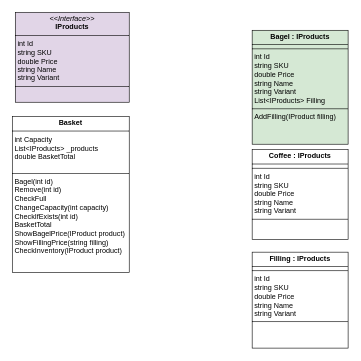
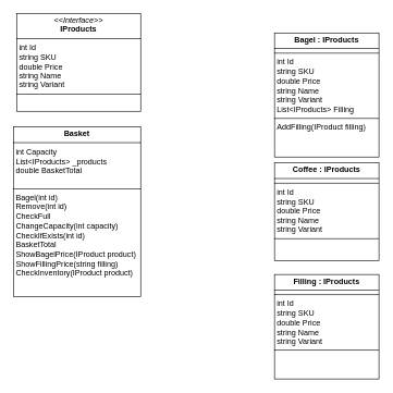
  <mxCell id="0" />
  <mxCell id="1" parent="0" />
- <mxCell id="2" value="&lt;p style=&quot;margin:0px;margin-top:4px;text-align:center;&quot;&gt;&lt;i&gt;&amp;lt;&amp;lt;Interface&amp;gt;&amp;gt;&lt;/i&gt;&lt;br&gt;&lt;b&gt;IProducts&lt;/b&gt;&lt;/p&gt;&lt;hr size=&quot;1&quot; style=&quot;border-style:solid;&quot;&gt;&lt;p style=&quot;margin:0px;margin-left:4px;&quot;&gt;int Id&lt;/p&gt;&lt;p style=&quot;margin:0px;margin-left:4px;&quot;&gt;string SKU&lt;/p&gt;&lt;p style=&quot;margin:0px;margin-left:4px;&quot;&gt;double Price&lt;/p&gt;&lt;p style=&quot;margin:0px;margin-left:4px;&quot;&gt;string Name&lt;/p&gt;&lt;p style=&quot;margin:0px;margin-left:4px;&quot;&gt;string Variant&lt;/p&gt;&lt;hr size=&quot;1&quot; style=&quot;border-style:solid;&quot;&gt;&lt;p style=&quot;margin:0px;margin-left:4px;&quot;&gt;&lt;br&gt;&lt;/p&gt;" style="verticalAlign=top;align=left;overflow=fill;html=1;whiteSpace=wrap;fillColor=#e1d5e7;" vertex="1" parent="1"><mxGeometry x="25" y="20" width="190" height="150" as="geometry" /></mxCell>
- <mxCell id="3" value="&lt;p style=&quot;margin:0px;margin-top:4px;text-align:center;&quot;&gt;&lt;b&gt;Bagel :&amp;nbsp;&lt;/b&gt;&lt;b style=&quot;background-color: transparent; color: light-dark(rgb(0, 0, 0), rgb(255, 255, 255));&quot;&gt;IProducts&lt;/b&gt;&lt;/p&gt;&lt;hr size=&quot;1&quot; style=&quot;border-style:solid;&quot;&gt;&lt;hr style=&quot;border-style: solid;&quot; size=&quot;1&quot;&gt;&lt;p style=&quot;margin: 0px 0px 0px 4px;&quot;&gt;int Id&lt;/p&gt;&lt;p style=&quot;margin: 0px 0px 0px 4px;&quot;&gt;string SKU&lt;/p&gt;&lt;p style=&quot;margin: 0px 0px 0px 4px;&quot;&gt;double Price&lt;/p&gt;&lt;p style=&quot;margin: 0px 0px 0px 4px;&quot;&gt;string Name&lt;/p&gt;&lt;p style=&quot;margin: 0px 0px 0px 4px;&quot;&gt;string Variant&lt;/p&gt;&lt;p style=&quot;margin: 0px 0px 0px 4px;&quot;&gt;List&amp;lt;IProducts&amp;gt; Filling&lt;/p&gt;&lt;hr size=&quot;1&quot; style=&quot;border-style:solid;&quot;&gt;&lt;p style=&quot;margin:0px;margin-left:4px;&quot;&gt;&lt;span style=&quot;background-color: transparent; color: light-dark(rgb(0, 0, 0), rgb(255, 255, 255));&quot;&gt;AddFilling(IProduct filling)&lt;/span&gt;&lt;/p&gt;" style="verticalAlign=top;align=left;overflow=fill;html=1;whiteSpace=wrap;fillColor=#d5e8d4;" vertex="1" parent="1"><mxGeometry x="420" y="50" width="160" height="190" as="geometry" /></mxCell>
+ <mxCell id="2" value="&lt;p style=&quot;margin:0px;margin-top:4px;text-align:center;&quot;&gt;&lt;i&gt;&amp;lt;&amp;lt;Interface&amp;gt;&amp;gt;&lt;/i&gt;&lt;br&gt;&lt;b&gt;IProducts&lt;/b&gt;&lt;/p&gt;&lt;hr size=&quot;1&quot; style=&quot;border-style:solid;&quot;&gt;&lt;p style=&quot;margin:0px;margin-left:4px;&quot;&gt;int Id&lt;/p&gt;&lt;p style=&quot;margin:0px;margin-left:4px;&quot;&gt;string SKU&lt;/p&gt;&lt;p style=&quot;margin:0px;margin-left:4px;&quot;&gt;double Price&lt;/p&gt;&lt;p style=&quot;margin:0px;margin-left:4px;&quot;&gt;string Name&lt;/p&gt;&lt;p style=&quot;margin:0px;margin-left:4px;&quot;&gt;string Variant&lt;/p&gt;&lt;hr size=&quot;1&quot; style=&quot;border-style:solid;&quot;&gt;&lt;p style=&quot;margin:0px;margin-left:4px;&quot;&gt;&lt;br&gt;&lt;/p&gt;" style="verticalAlign=top;align=left;overflow=fill;html=1;whiteSpace=wrap;" vertex="1" parent="1"><mxGeometry x="25" y="20" width="190" height="150" as="geometry" /></mxCell>
+ <mxCell id="3" value="&lt;p style=&quot;margin:0px;margin-top:4px;text-align:center;&quot;&gt;&lt;b&gt;Bagel :&amp;nbsp;&lt;/b&gt;&lt;b style=&quot;background-color: transparent; color: light-dark(rgb(0, 0, 0), rgb(255, 255, 255));&quot;&gt;IProducts&lt;/b&gt;&lt;/p&gt;&lt;hr size=&quot;1&quot; style=&quot;border-style:solid;&quot;&gt;&lt;hr style=&quot;border-style: solid;&quot; size=&quot;1&quot;&gt;&lt;p style=&quot;margin: 0px 0px 0px 4px;&quot;&gt;int Id&lt;/p&gt;&lt;p style=&quot;margin: 0px 0px 0px 4px;&quot;&gt;string SKU&lt;/p&gt;&lt;p style=&quot;margin: 0px 0px 0px 4px;&quot;&gt;double Price&lt;/p&gt;&lt;p style=&quot;margin: 0px 0px 0px 4px;&quot;&gt;string Name&lt;/p&gt;&lt;p style=&quot;margin: 0px 0px 0px 4px;&quot;&gt;string Variant&lt;/p&gt;&lt;p style=&quot;margin: 0px 0px 0px 4px;&quot;&gt;List&amp;lt;IProducts&amp;gt; Filling&lt;/p&gt;&lt;hr size=&quot;1&quot; style=&quot;border-style:solid;&quot;&gt;&lt;p style=&quot;margin:0px;margin-left:4px;&quot;&gt;&lt;span style=&quot;background-color: transparent; color: light-dark(rgb(0, 0, 0), rgb(255, 255, 255));&quot;&gt;AddFilling(IProduct filling)&lt;/span&gt;&lt;/p&gt;" style="verticalAlign=top;align=left;overflow=fill;html=1;whiteSpace=wrap;" vertex="1" parent="1"><mxGeometry x="420" y="50" width="160" height="190" as="geometry" /></mxCell>
  <mxCell id="4" value="&lt;p style=&quot;margin:0px;margin-top:4px;text-align:center;&quot;&gt;&lt;b&gt;Filling :&amp;nbsp;&lt;/b&gt;&lt;b style=&quot;background-color: transparent; color: light-dark(rgb(0, 0, 0), rgb(255, 255, 255));&quot;&gt;IProducts&lt;/b&gt;&lt;/p&gt;&lt;hr size=&quot;1&quot; style=&quot;border-style:solid;&quot;&gt;&lt;hr style=&quot;border-style: solid;&quot; size=&quot;1&quot;&gt;&lt;p style=&quot;margin: 0px 0px 0px 4px;&quot;&gt;int Id&lt;/p&gt;&lt;p style=&quot;margin: 0px 0px 0px 4px;&quot;&gt;string SKU&lt;/p&gt;&lt;p style=&quot;margin: 0px 0px 0px 4px;&quot;&gt;&lt;span style=&quot;background-color: transparent; color: light-dark(rgb(0, 0, 0), rgb(255, 255, 255));&quot;&gt;double Price&lt;/span&gt;&lt;/p&gt;&lt;p style=&quot;margin: 0px 0px 0px 4px;&quot;&gt;string Name&lt;/p&gt;&lt;p style=&quot;margin: 0px 0px 0px 4px;&quot;&gt;string Variant&lt;/p&gt;&lt;hr size=&quot;1&quot; style=&quot;border-style:solid;&quot;&gt;&lt;p style=&quot;margin:0px;margin-left:4px;&quot;&gt;&lt;br&gt;&lt;/p&gt;" style="verticalAlign=top;align=left;overflow=fill;html=1;whiteSpace=wrap;" vertex="1" parent="1"><mxGeometry x="420" y="420" width="160" height="160" as="geometry" /></mxCell>
  <mxCell id="5" value="&lt;p style=&quot;margin:0px;margin-top:4px;text-align:center;&quot;&gt;&lt;b&gt;Basket&lt;/b&gt;&lt;/p&gt;&lt;hr size=&quot;1&quot; style=&quot;border-style:solid;&quot;&gt;&lt;p style=&quot;margin:0px;margin-left:4px;&quot;&gt;int Capacity&lt;/p&gt;&lt;p style=&quot;margin:0px;margin-left:4px;&quot;&gt;List&amp;lt;IProducts&amp;gt; _products&lt;/p&gt;&lt;p style=&quot;margin:0px;margin-left:4px;&quot;&gt;double BasketTotal&lt;/p&gt;&lt;p style=&quot;margin:0px;margin-left:4px;&quot;&gt;&lt;br&gt;&lt;/p&gt;&lt;hr size=&quot;1&quot; style=&quot;border-style:solid;&quot;&gt;&lt;p style=&quot;margin:0px;margin-left:4px;&quot;&gt;Bagel(int id)&lt;/p&gt;&lt;p style=&quot;margin:0px;margin-left:4px;&quot;&gt;Remove(int id)&lt;/p&gt;&lt;p style=&quot;margin:0px;margin-left:4px;&quot;&gt;CheckFull&lt;/p&gt;&lt;p style=&quot;margin:0px;margin-left:4px;&quot;&gt;ChangeCapacity(int capacity)&lt;/p&gt;&lt;p style=&quot;margin:0px;margin-left:4px;&quot;&gt;CheckIfExists(int id)&lt;/p&gt;&lt;p style=&quot;margin:0px;margin-left:4px;&quot;&gt;BasketTotal&lt;/p&gt;&lt;p style=&quot;margin:0px;margin-left:4px;&quot;&gt;ShowBagelPrice(IProduct product)&lt;/p&gt;&lt;p style=&quot;margin:0px;margin-left:4px;&quot;&gt;ShowFillingPrice(string filling)&lt;/p&gt;&lt;p style=&quot;margin:0px;margin-left:4px;&quot;&gt;CheckInventory(IProduct product)&lt;/p&gt;&lt;p style=&quot;margin:0px;margin-left:4px;&quot;&gt;&lt;br&gt;&lt;/p&gt;&lt;p style=&quot;margin:0px;margin-left:4px;&quot;&gt;&lt;br&gt;&lt;/p&gt;" style="verticalAlign=top;align=left;overflow=fill;html=1;whiteSpace=wrap;" vertex="1" parent="1"><mxGeometry x="20" y="194" width="195" height="260" as="geometry" /></mxCell>
  <mxCell id="6" value="&lt;p style=&quot;margin:0px;margin-top:4px;text-align:center;&quot;&gt;&lt;b&gt;Coffee :&amp;nbsp;&lt;/b&gt;&lt;b style=&quot;background-color: transparent; color: light-dark(rgb(0, 0, 0), rgb(255, 255, 255));&quot;&gt;IProducts&lt;/b&gt;&lt;/p&gt;&lt;hr size=&quot;1&quot; style=&quot;border-style:solid;&quot;&gt;&lt;hr style=&quot;border-style: solid;&quot; size=&quot;1&quot;&gt;&lt;p style=&quot;margin: 0px 0px 0px 4px;&quot;&gt;int Id&lt;/p&gt;&lt;p style=&quot;margin: 0px 0px 0px 4px;&quot;&gt;string SKU&lt;/p&gt;&lt;p style=&quot;margin: 0px 0px 0px 4px;&quot;&gt;double Price&lt;/p&gt;&lt;p style=&quot;margin: 0px 0px 0px 4px;&quot;&gt;string Name&lt;/p&gt;&lt;p style=&quot;margin: 0px 0px 0px 4px;&quot;&gt;string Variant&lt;/p&gt;&lt;hr size=&quot;1&quot; style=&quot;border-style:solid;&quot;&gt;&lt;p style=&quot;margin:0px;margin-left:4px;&quot;&gt;&lt;br&gt;&lt;/p&gt;" style="verticalAlign=top;align=left;overflow=fill;html=1;whiteSpace=wrap;" vertex="1" parent="1"><mxGeometry x="420" y="249" width="160" height="150" as="geometry" /></mxCell>
